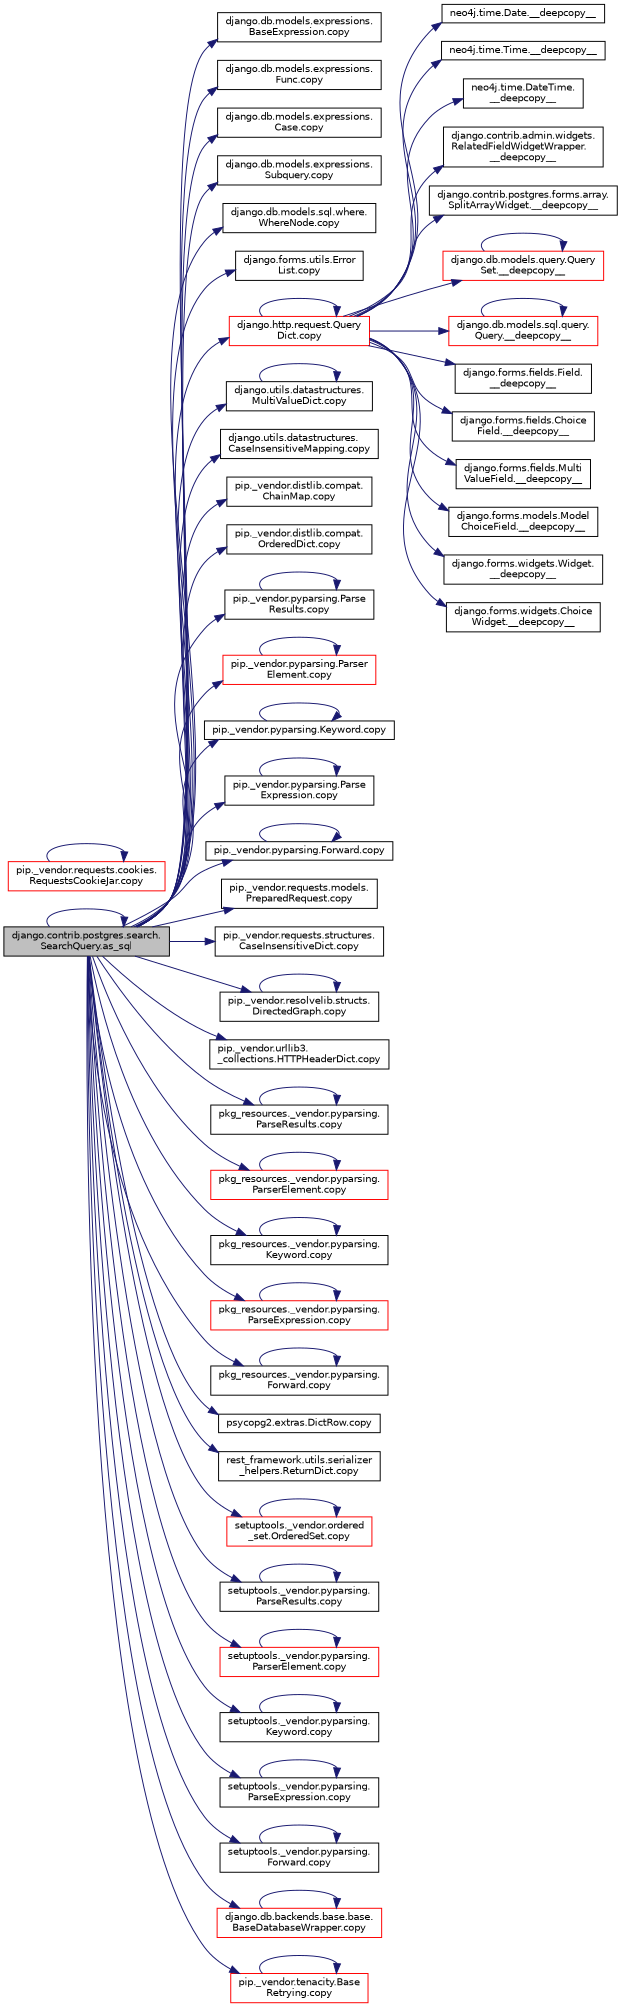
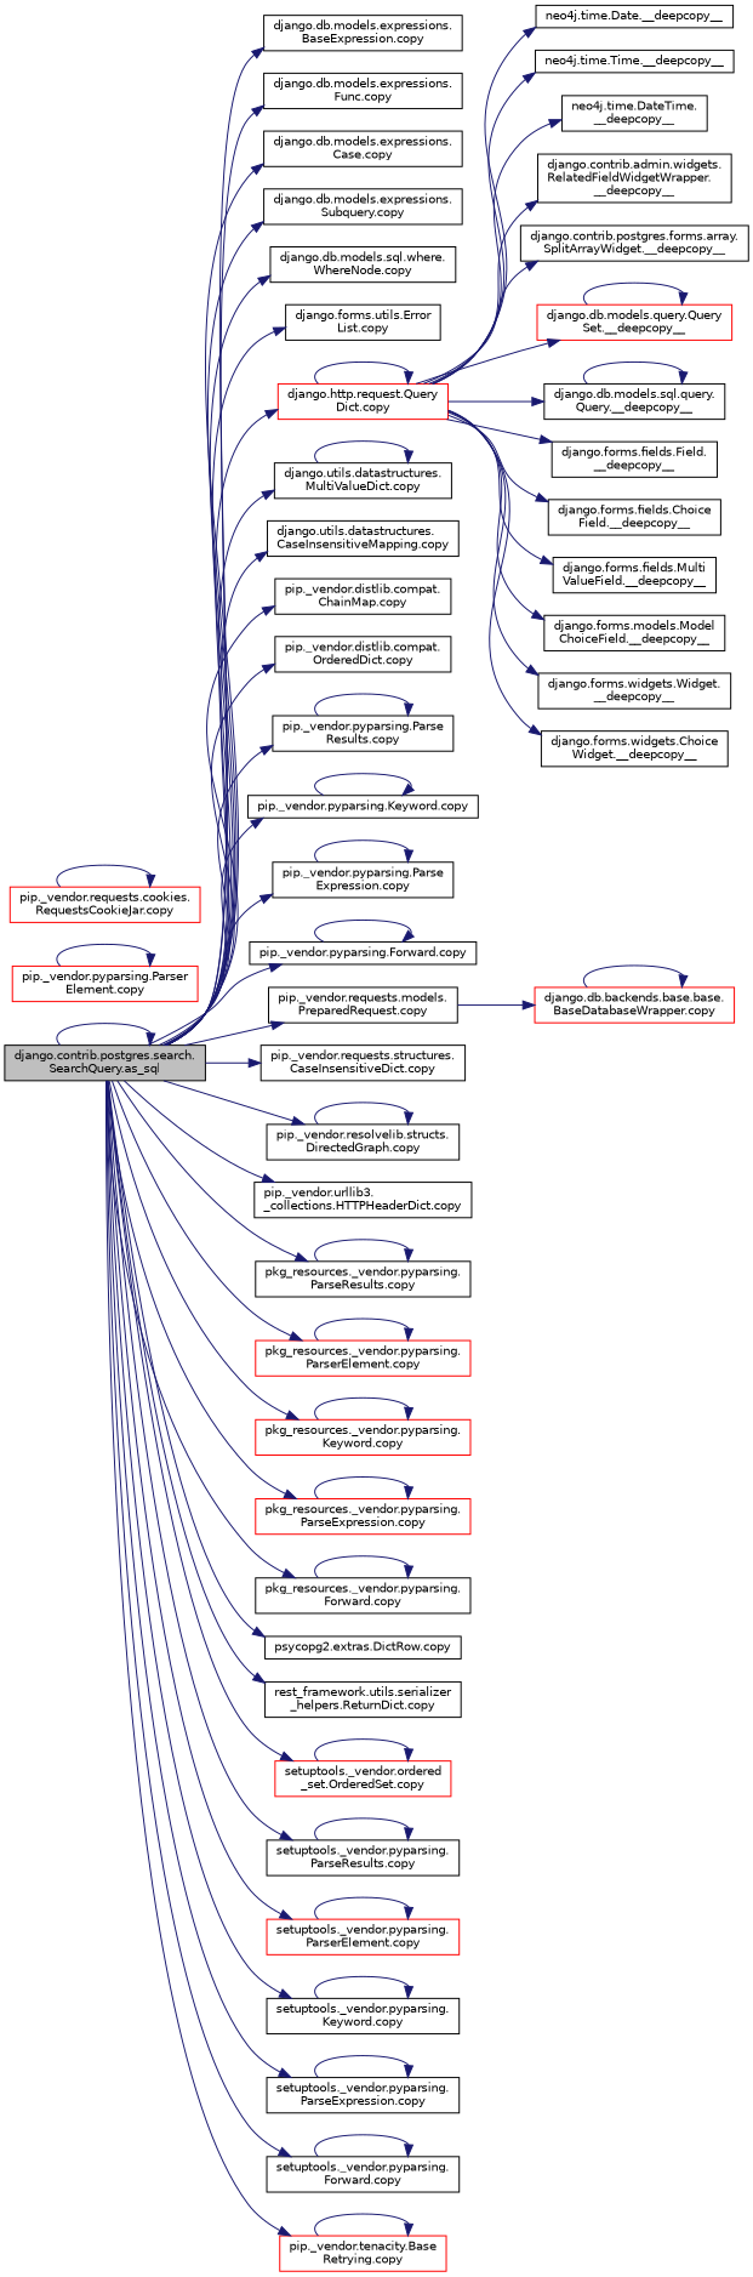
  digraph {
    rankdir=LR
    node [color=black fillcolor=white fontname=Helvetica fontsize=10 shape=record style=filled]
    edge [color=midnightblue fontname=Helvetica fontsize=10 labelfontname=Helvetica labelfontsize=10 style=solid]
    n1 [fillcolor=grey75 fontcolor=black height=0.2 label="django.contrib.postgres.search.\lSearchQuery.as_sql" width=0.4]
    n2 [height=0.2 label="django.db.models.expressions.\lBaseExpression.copy" width=0.4]
    n3 [height=0.2 label="django.db.models.expressions.\lFunc.copy" width=0.4]
    n4 [height=0.2 label="django.db.models.expressions.\lCase.copy" width=0.4]
    n5 [height=0.2 label="django.db.models.expressions.\lSubquery.copy" width=0.4]
    n6 [height=0.2 label="django.db.models.sql.where.\lWhereNode.copy" width=0.4]
    n7 [height=0.2 label="django.forms.utils.Error\lList.copy" width=0.4]
    n8 [color=red height=0.2 label="django.http.request.Query\lDict.copy" width=0.4]
    n9 [height=0.2 label="django.utils.datastructures.\lMultiValueDict.copy" width=0.4]
    n10 [height=0.2 label="django.utils.datastructures.\lCaseInsensitiveMapping.copy" width=0.4]
    n11 [height=0.2 label="pip._vendor.distlib.compat.\lChainMap.copy" width=0.4]
    n12 [height=0.2 label="pip._vendor.distlib.compat.\lOrderedDict.copy" width=0.4]
    n13 [height=0.2 label="pip._vendor.pyparsing.Parse\lResults.copy" width=0.4]
    n14 [color=red height=0.2 label="pip._vendor.pyparsing.Parser\lElement.copy" width=0.4]
    n15 [height=0.2 label="pip._vendor.pyparsing.Keyword.copy" width=0.4]
    n16 [height=0.2 label="pip._vendor.pyparsing.Parse\lExpression.copy" width=0.4]
    n17 [height=0.2 label="pip._vendor.pyparsing.Forward.copy" width=0.4]
    n18 [height=0.2 label="pip._vendor.requests.models.\lPreparedRequest.copy" width=0.4]
    n19 [height=0.2 label="pip._vendor.requests.structures.\lCaseInsensitiveDict.copy" width=0.4]
    n20 [height=0.2 label="pip._vendor.resolvelib.structs.\lDirectedGraph.copy" width=0.4]
    n21 [height=0.2 label="pip._vendor.urllib3.\l_collections.HTTPHeaderDict.copy" width=0.4]
    n22 [height=0.2 label="pkg_resources._vendor.pyparsing.\lParseResults.copy" width=0.4]
    n23 [color=red height=0.2 label="pkg_resources._vendor.pyparsing.\lParserElement.copy" width=0.4]
-   n24 [height=0.2 label="pkg_resources._vendor.pyparsing.\lKeyword.copy" width=0.4]
+   n24 [color=red height=0.2 label="pkg_resources._vendor.pyparsing.\lKeyword.copy" width=0.4]
    n25 [color=red height=0.2 label="pkg_resources._vendor.pyparsing.\lParseExpression.copy" width=0.4]
    n26 [height=0.2 label="pkg_resources._vendor.pyparsing.\lForward.copy" width=0.4]
    n27 [height=0.2 label="psycopg2.extras.DictRow.copy" width=0.4]
    n28 [height=0.2 label="rest_framework.utils.serializer\l_helpers.ReturnDict.copy" width=0.4]
    n29 [color=red height=0.2 label="setuptools._vendor.ordered\l_set.OrderedSet.copy" width=0.4]
    n30 [height=0.2 label="setuptools._vendor.pyparsing.\lParseResults.copy" width=0.4]
    n31 [color=red height=0.2 label="setuptools._vendor.pyparsing.\lParserElement.copy" width=0.4]
    n32 [height=0.2 label="setuptools._vendor.pyparsing.\lKeyword.copy" width=0.4]
    n33 [height=0.2 label="setuptools._vendor.pyparsing.\lParseExpression.copy" width=0.4]
    n34 [height=0.2 label="setuptools._vendor.pyparsing.\lForward.copy" width=0.4]
    n35 [color=red height=0.2 label="django.db.backends.base.base.\lBaseDatabaseWrapper.copy" width=0.4]
    n36 [color=red height=0.2 label="pip._vendor.tenacity.Base\lRetrying.copy" width=0.4]
    n37 [height=0.2 label="neo4j.time.Date.__deepcopy__" width=0.4]
    n38 [height=0.2 label="neo4j.time.Time.__deepcopy__" width=0.4]
    n39 [height=0.2 label="neo4j.time.DateTime.\l__deepcopy__" width=0.4]
    n40 [height=0.2 label="django.contrib.admin.widgets.\lRelatedFieldWidgetWrapper.\l__deepcopy__" width=0.4]
    n41 [height=0.2 label="django.contrib.postgres.forms.array.\lSplitArrayWidget.__deepcopy__" width=0.4]
    n42 [color=red height=0.2 label="django.db.models.query.Query\lSet.__deepcopy__" width=0.4]
-   n43 [color=red height=0.2 label="django.db.models.sql.query.\lQuery.__deepcopy__" width=0.4]
+   n43 [height=0.2 label="django.db.models.sql.query.\lQuery.__deepcopy__" width=0.4]
    n44 [height=0.2 label="django.forms.fields.Field.\l__deepcopy__" width=0.4]
    n45 [height=0.2 label="django.forms.fields.Choice\lField.__deepcopy__" width=0.4]
    n46 [height=0.2 label="django.forms.fields.Multi\lValueField.__deepcopy__" width=0.4]
    n47 [height=0.2 label="django.forms.models.Model\lChoiceField.__deepcopy__" width=0.4]
    n48 [height=0.2 label="django.forms.widgets.Widget.\l__deepcopy__" width=0.4]
    n49 [height=0.2 label="django.forms.widgets.Choice\lWidget.__deepcopy__" width=0.4]
    n50 [color=red height=0.2 label="pip._vendor.requests.cookies.\lRequestsCookieJar.copy" width=0.4]
    n1 -> n1
    n1 -> n2
    n1 -> n3
    n1 -> n4
    n1 -> n5
    n1 -> n6
    n1 -> n7
    n1 -> n8
    n1 -> n9
    n1 -> n10
    n1 -> n11
    n1 -> n12
    n1 -> n13
-   n1 -> n14
    n1 -> n15
    n1 -> n16
    n1 -> n17
    n1 -> n18
    n1 -> n19
    n1 -> n20
    n1 -> n21
    n1 -> n22
    n1 -> n23
    n1 -> n24
    n1 -> n25
    n1 -> n26
    n1 -> n27
    n1 -> n28
    n1 -> n29
    n1 -> n30
    n1 -> n31
    n1 -> n32
    n1 -> n33
    n1 -> n34
-   n1 -> n35
+   n18 -> n35
    n1 -> n36
    n8 -> n8
    n8 -> n37
    n8 -> n38
    n8 -> n39
    n8 -> n40
    n8 -> n41
    n8 -> n42
    n8 -> n43
    n8 -> n44
    n8 -> n45
    n8 -> n46
    n8 -> n47
    n8 -> n48
    n8 -> n49
    n9 -> n9
    n13 -> n13
    n14 -> n14
    n15 -> n15
    n16 -> n16
    n17 -> n17
    n20 -> n20
    n22 -> n22
    n23 -> n23
    n24 -> n24
    n25 -> n25
    n26 -> n26
    n29 -> n29
    n30 -> n30
    n31 -> n31
    n32 -> n32
    n33 -> n33
    n34 -> n34
    n35 -> n35
    n36 -> n36
    n42 -> n42
    n43 -> n43
    n50 -> n50
  }
